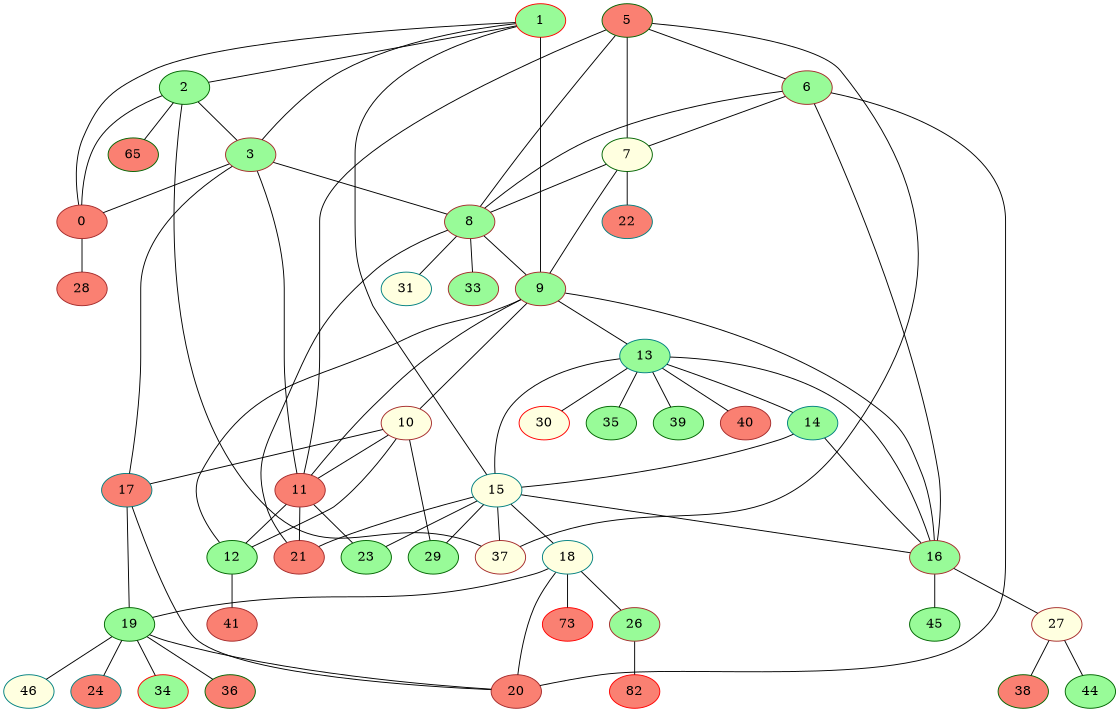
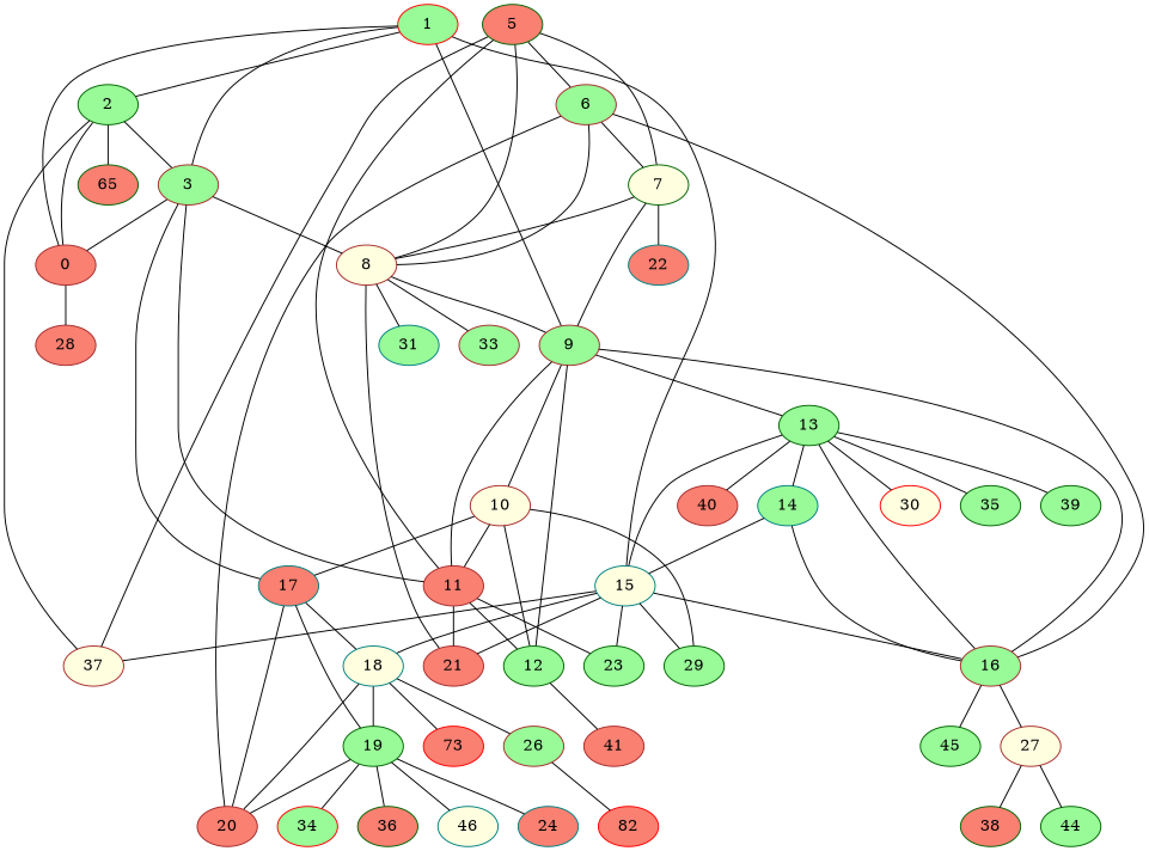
  graph {
    node [color=brown fillcolor=palegreen style=filled]
    edge [weight=1.0]
    1 [color=red]
    2 [color=darkgreen]
    3
    n4 [fillcolor=salmon label=0]
    9
    15 [color=teal fillcolor=lightyellow]
    n7 [color=darkgreen fillcolor=salmon label=65]
    37 [fillcolor=lightyellow]
-   8
+   8 [fillcolor=lightyellow]
    11 [fillcolor=salmon]
    17 [color=teal fillcolor=salmon]
    28 [fillcolor=salmon]
    16
    10 [fillcolor=lightyellow]
    12 [color=darkgreen]
-   13 [color=teal]
+   13 [color=darkgreen]
    21 [fillcolor=salmon]
    29 [color=darkgreen]
    23 [color=darkgreen]
    18 [color=teal fillcolor=lightyellow]
-   31 [color=teal fillcolor=lightyellow]
+   31 [color=teal]
    33
    20 [fillcolor=salmon]
    19 [color=darkgreen]
    5 [color=darkgreen fillcolor=salmon]
    6
    7 [color=darkgreen fillcolor=lightyellow]
    22 [color=teal fillcolor=salmon]
    27 [fillcolor=lightyellow]
    45 [color=darkgreen]
    41 [fillcolor=salmon]
    14 [color=teal]
    30 [color=red fillcolor=lightyellow]
    35 [color=darkgreen]
    39 [color=darkgreen]
    40 [fillcolor=salmon]
    26
    n38 [color=red fillcolor=salmon label=73]
    38 [color=darkgreen fillcolor=salmon]
    44 [color=darkgreen]
    24 [color=teal fillcolor=salmon]
    34 [color=red]
    36 [color=darkgreen fillcolor=salmon]
    46 [color=teal fillcolor=lightyellow]
    n45 [color=red fillcolor=salmon label=82]
    1 -- 2
    1 -- 3
    1 -- n4
    1 -- 9 [weight=7.0]
    1 -- 15
    2 -- 3
    2 -- n4
    2 -- n7
    2 -- 37
    3 -- n4
    3 -- 8
    3 -- 11
    3 -- 17
    n4 -- 28
    9 -- 11
    9 -- 16 [weight=2.0]
    9 -- 10
    9 -- 12
    9 -- 13
    15 -- 37
    15 -- 16
    15 -- 21
    15 -- 29
    15 -- 23
    15 -- 18
    8 -- 9
    8 -- 21
    8 -- 31 [weight=2.0]
    8 -- 33
    11 -- 12
    11 -- 21 [weight=4.0]
    11 -- 23
+   17 -- 18
    17 -- 20
    17 -- 19
    16 -- 27
    16 -- 45
    10 -- 11
    10 -- 17
    10 -- 12
    10 -- 29 [weight=4.0]
    12 -- 41 [weight=2.0]
    13 -- 15
    13 -- 16
    13 -- 14
    13 -- 30
    13 -- 35
    13 -- 39
    13 -- 40
    18 -- 20
    18 -- 19
    18 -- 26
    18 -- n38
    19 -- 20
    19 -- 24
    19 -- 34
    19 -- 36
    19 -- 46
    5 -- 37
    5 -- 8
    5 -- 11
    5 -- 6
    5 -- 7
    6 -- 8
    6 -- 16
    6 -- 20 [weight=2.0]
    6 -- 7
    7 -- 9
    7 -- 8
    7 -- 22 [weight=3.0]
    27 -- 38
    27 -- 44
    14 -- 15 [weight=2.0]
    14 -- 16
    26 -- n45
  }
